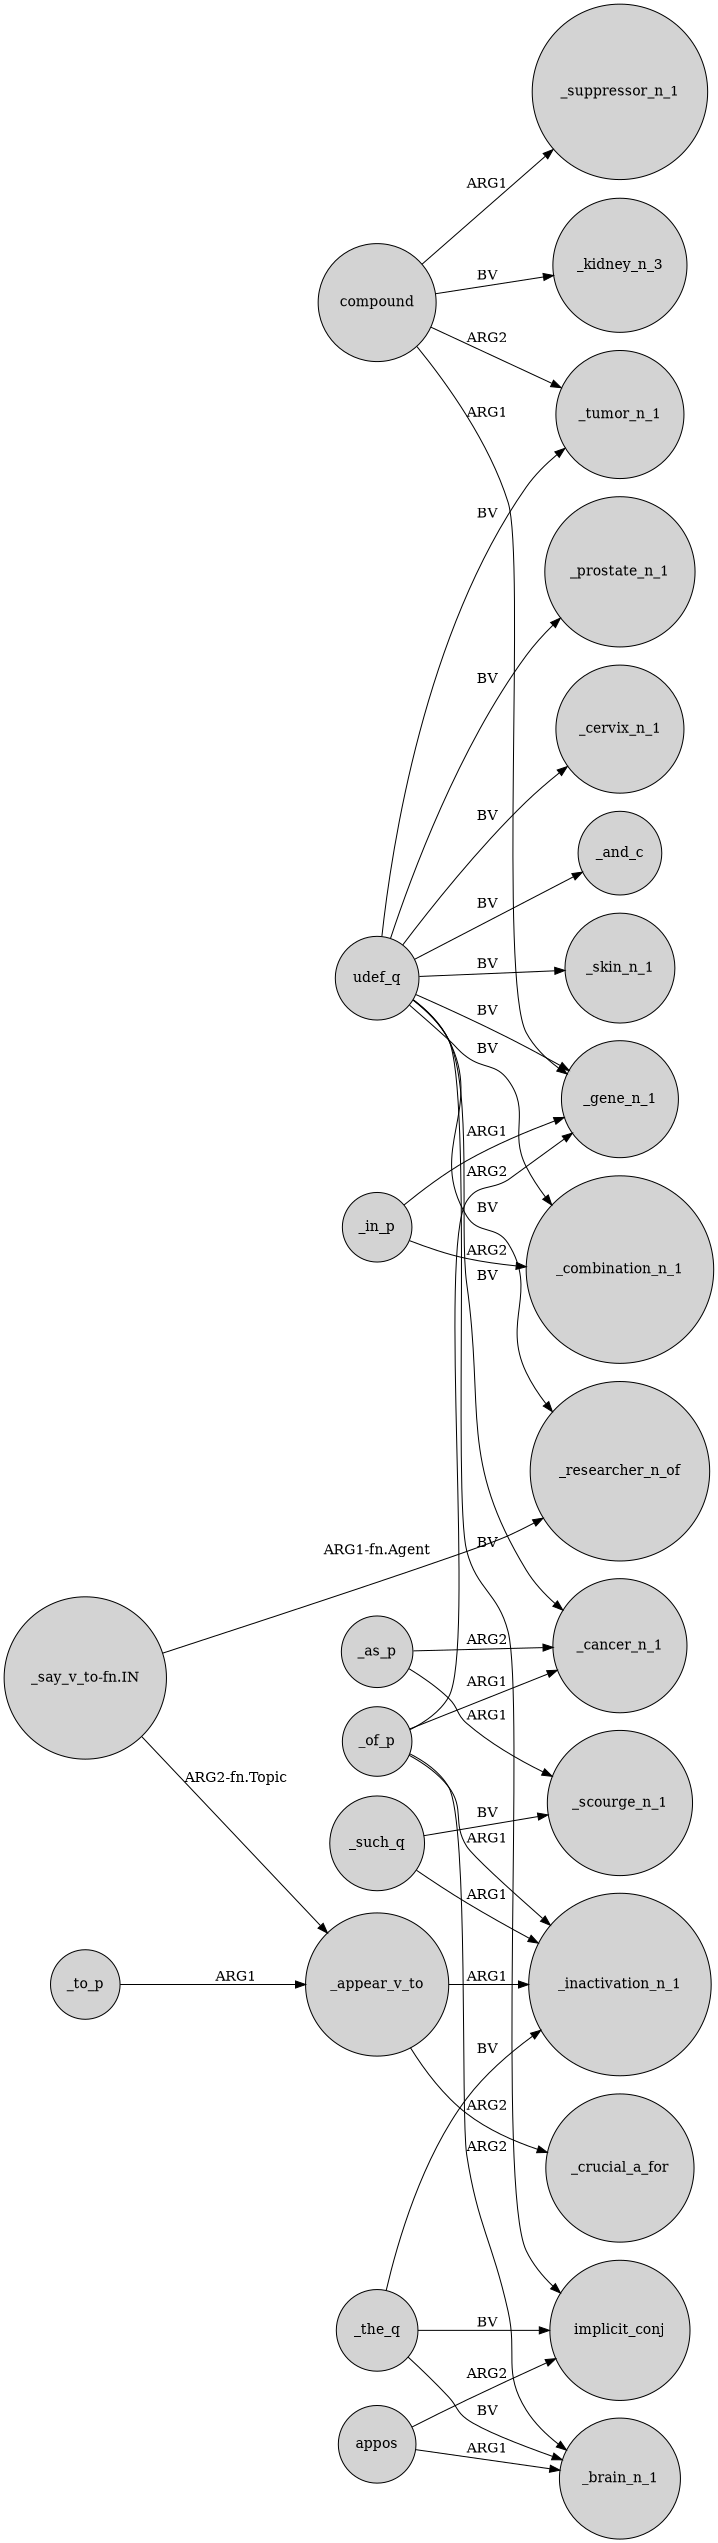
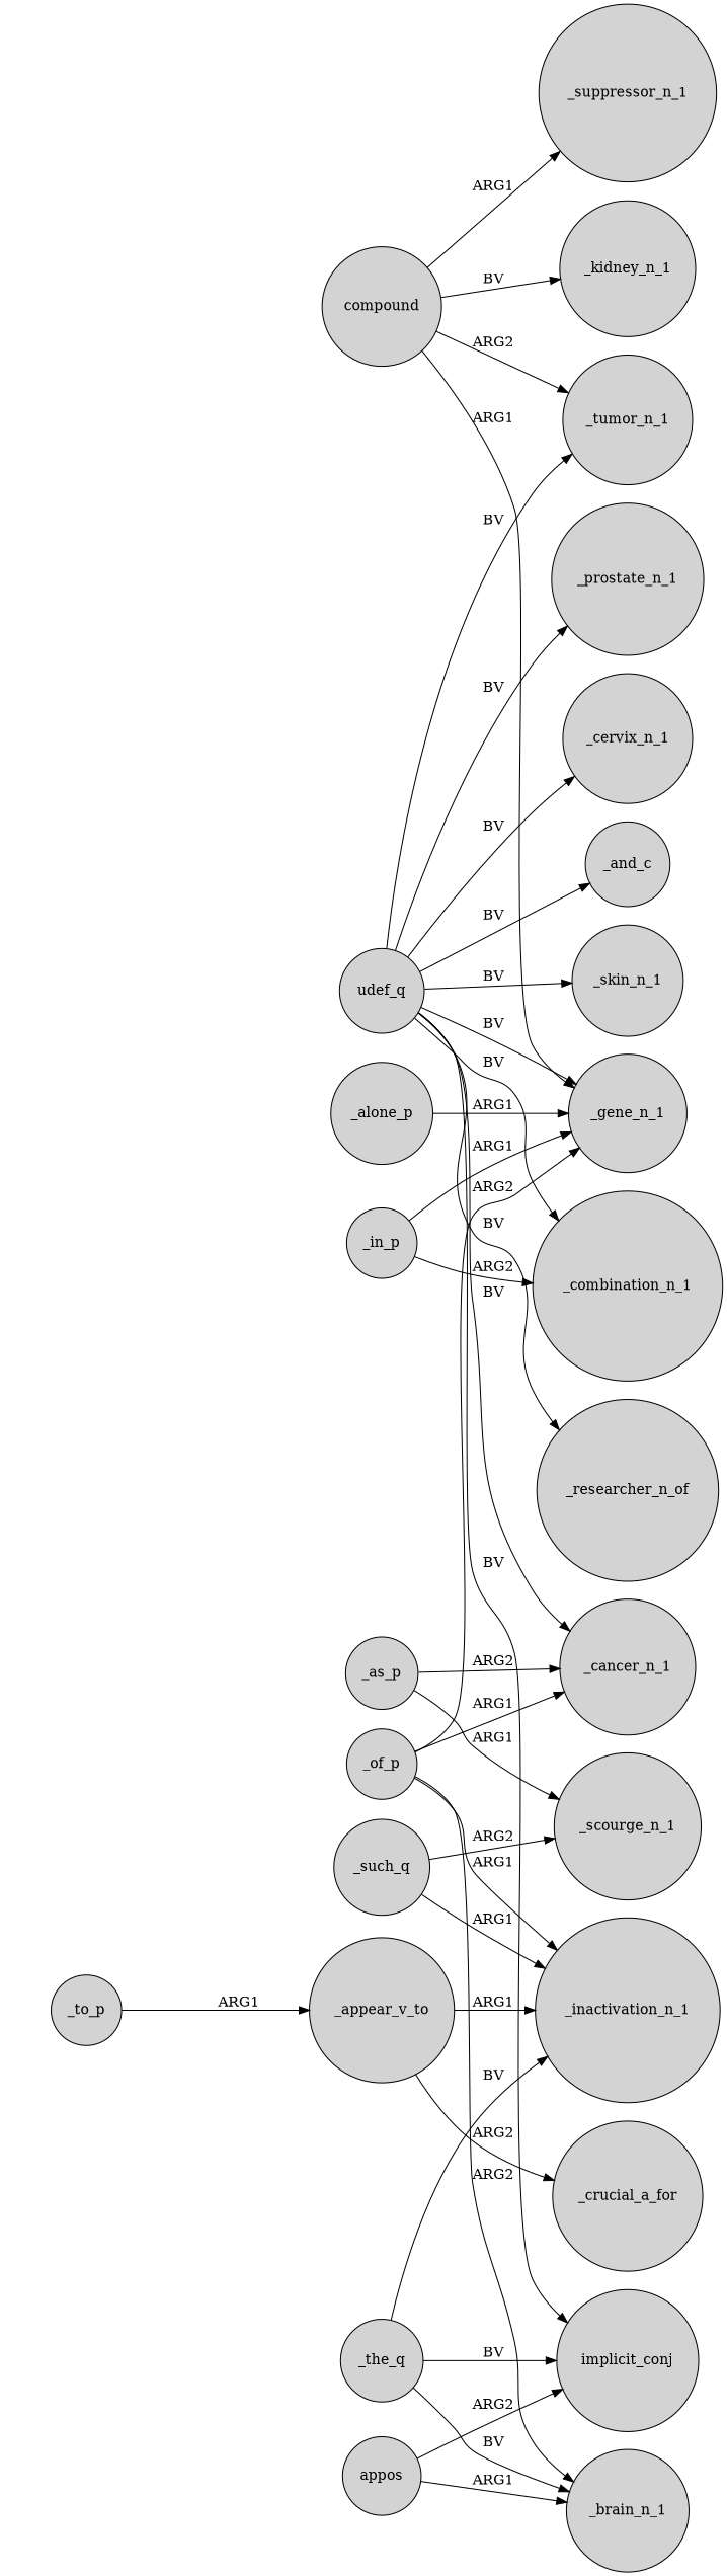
  digraph {
    rankdir=LR
    node [shape=circle style=filled]
    compound
    _suppressor_n_1
    _tumor_n_1
    _gene_n_1
-   _kidney_n_1 [label=_kidney_n_3]
+   _kidney_n_1
    udef_q
    _cancer_n_1
    implicit_conj
    _researcher_n_of
    _skin_n_1
    _combination_n_1
    _prostate_n_1
    _cervix_n_1
    _and_c
    _to_p
    _appear_v_to
    _crucial_a_for
    _inactivation_n_1
    _the_q
    _brain_n_1
    _of_p
    appos
    _such_q
    _scourge_n_1
    _in_p
-   "_say_v_to-fn.IN"
+   _alone_p
    _as_p
    compound -> _suppressor_n_1 [label=ARG1]
    compound -> _tumor_n_1 [label=ARG2]
    compound -> _gene_n_1 [label=ARG1]
    compound -> _kidney_n_1 [label=BV]
    udef_q -> _tumor_n_1 [label=BV]
    udef_q -> _gene_n_1 [label=BV]
    udef_q -> _cancer_n_1 [label=BV]
    udef_q -> implicit_conj [label=BV]
    udef_q -> _researcher_n_of [label=BV]
    udef_q -> _skin_n_1 [label=BV]
    udef_q -> _combination_n_1 [label=BV]
    udef_q -> _prostate_n_1 [label=BV]
    udef_q -> _cervix_n_1 [label=BV]
    udef_q -> _and_c [label=BV]
    _to_p -> _appear_v_to [label=ARG1]
    _appear_v_to -> _crucial_a_for [label=ARG2]
    _appear_v_to -> _inactivation_n_1 [label=ARG1]
    _the_q -> implicit_conj [label=BV]
    _the_q -> _inactivation_n_1 [label=BV]
    _the_q -> _brain_n_1 [label=BV]
    _of_p -> _gene_n_1 [label=ARG2]
    _of_p -> _cancer_n_1 [label=ARG1]
    _of_p -> _inactivation_n_1 [label=ARG1]
    _of_p -> _brain_n_1 [label=ARG2]
    appos -> implicit_conj [label=ARG2]
    appos -> _brain_n_1 [label=ARG1]
    _such_q -> _inactivation_n_1 [label=ARG1]
-   _such_q -> _scourge_n_1 [label=BV]
+   _such_q -> _scourge_n_1 [label=ARG2]
    _in_p -> _gene_n_1 [label=ARG1]
    _in_p -> _combination_n_1 [label=ARG2]
-   "_say_v_to-fn.IN" -> _researcher_n_of [label="ARG1-fn.Agent"]
-   "_say_v_to-fn.IN" -> _appear_v_to [label="ARG2-fn.Topic"]
+   _alone_p -> _gene_n_1 [label=ARG1]
    _as_p -> _cancer_n_1 [label=ARG2]
    _as_p -> _scourge_n_1 [label=ARG1]
  }
